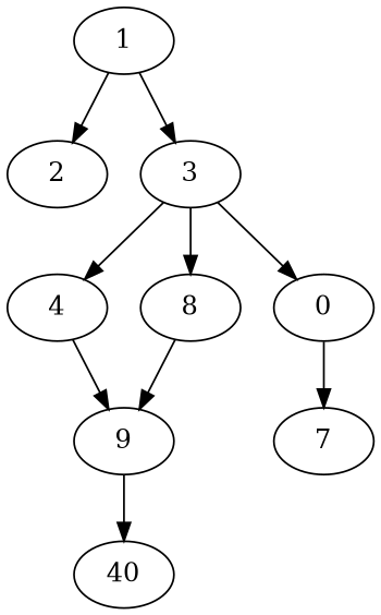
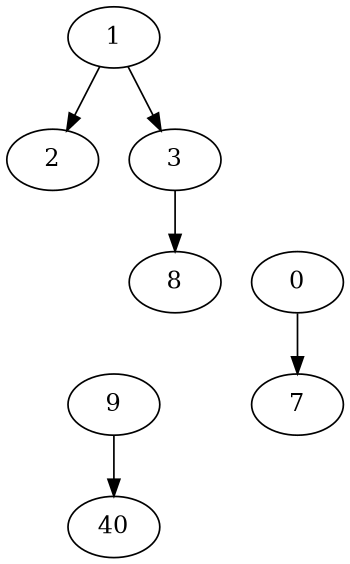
  digraph {
    1
    2
    3
-   4
    n5 [label=0]
    8
    9
    7
    n9 [label=40]
    1 -> 2
    1 -> 3
-   3 -> 4
-   3 -> n5
    3 -> 8
-   4 -> 9
    n5 -> 7
-   8 -> 9
    9 -> n9
  }
